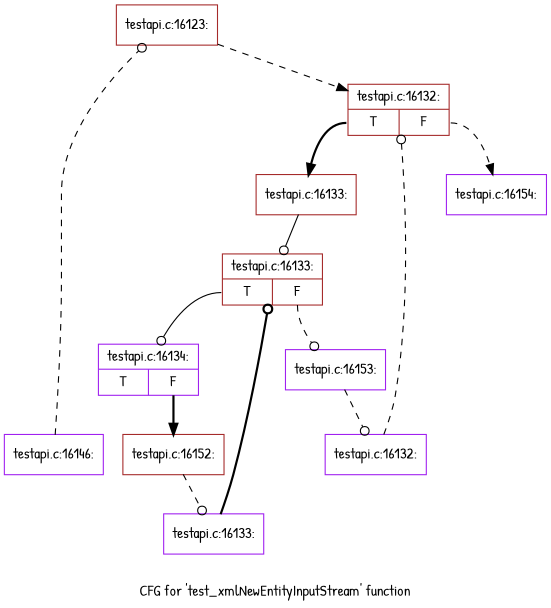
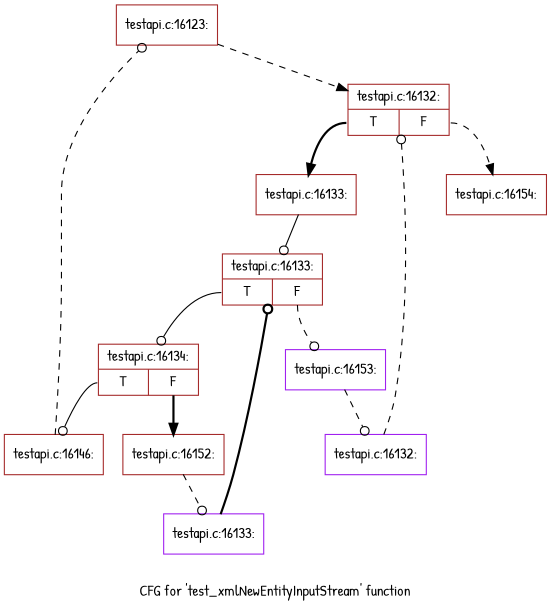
  digraph {
    fontname="Patrick Hand"
    label="CFG for 'test_xmlNewEntityInputStream' function"
    node [color=brown fontname="Patrick Hand" shape=record]
    edge [arrowhead=odot fontname="Patrick Hand" style=dashed]
    n1 [label="{testapi.c:16123:}"]
    n2 [label="{testapi.c:16132:|{<s0>T|<s1>F}}"]
    n3 [label="{testapi.c:16133:}"]
-   n4 [color=purple label="{testapi.c:16154:}"]
+   n4 [label="{testapi.c:16154:}"]
    n5 [label="{testapi.c:16133:|{<s0>T|<s1>F}}"]
-   n6 [color=purple label="{testapi.c:16134:|{<s0>T|<s1>F}}"]
+   n6 [label="{testapi.c:16134:|{<s0>T|<s1>F}}"]
    n7 [color=purple label="{testapi.c:16153:}"]
-   n8 [color=purple label="{testapi.c:16146:}"]
+   n8 [label="{testapi.c:16146:}"]
    n9 [label="{testapi.c:16152:}"]
    n10 [color=purple label="{testapi.c:16132:}"]
    n11 [color=purple label="{testapi.c:16133:}"]
    n1 -> n2 [arrowhead=normal]
    n2 -> n3 [arrowhead=normal style=bold tailport=s0]
    n2 -> n4 [arrowhead=normal tailport=s1]
    n3 -> n5 [style=solid]
    n5 -> n6 [style=solid tailport=s0]
    n5 -> n7 [tailport=s1]
+   n6 -> n8 [style=solid tailport=s0]
    n6 -> n9 [arrowhead=normal style=bold tailport=s1]
    n7 -> n10
    n8 -> n1
    n9 -> n11
    n10 -> n2
    n11 -> n5 [style=bold]
  }
